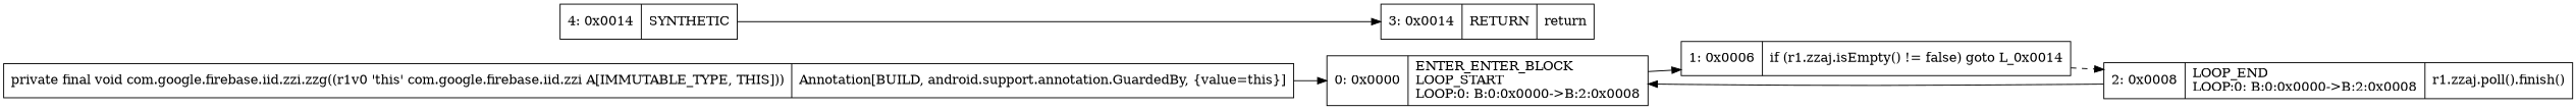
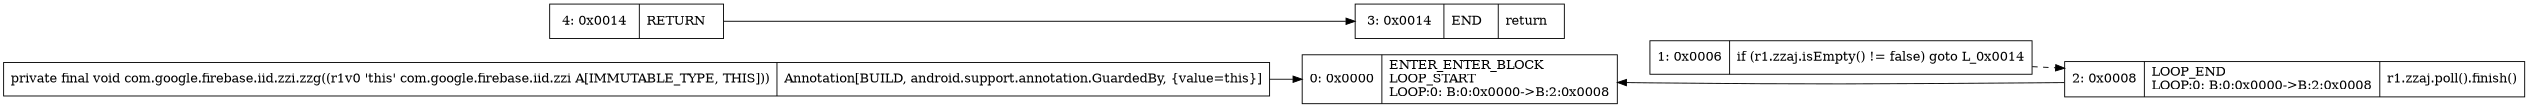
  digraph {
    rankdir=LR
    node [shape=record]
    n1 [label="{0\:\ 0x0000|ENTER_ENTER_BLOCK\lLOOP_START\lLOOP:0: B:0:0x0000\-\>B:2:0x0008\l}"]
    n2 [label="{1\:\ 0x0006|if (r1.zzaj.isEmpty() != false) goto L_0x0014\l}"]
    n3 [label="{2\:\ 0x0008|LOOP_END\lLOOP:0: B:0:0x0000\-\>B:2:0x0008\l|r1.zzaj.poll().finish()\l}"]
-   n4 [label="{4\:\ 0x0014|SYNTHETIC\l}"]
-   n5 [label="{3\:\ 0x0014|RETURN\l|return\l}"]
+   n4 [label="{4\:\ 0x0014|RETURN\l}"]
+   n5 [label="{3\:\ 0x0014|END\l|return\l}"]
    n6 [label="{private final void com.google.firebase.iid.zzi.zzg((r1v0 'this' com.google.firebase.iid.zzi A[IMMUTABLE_TYPE, THIS]))  | Annotation[BUILD, android.support.annotation.GuardedBy, \{value=this\}]\l}"]
-   n1 -> n2
    n2 -> n3 [style=dashed]
    n3 -> n1
    n4 -> n5
    n6 -> n1
  }
